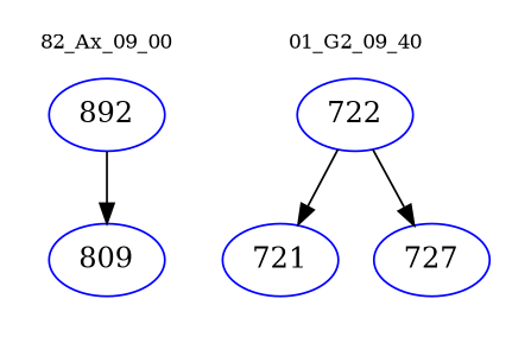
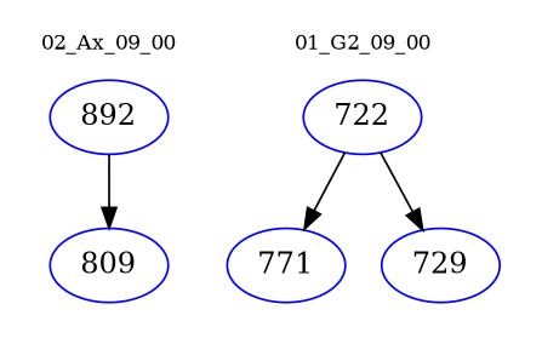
  digraph {
    node [color=blue]
    edge [color=black]
    n1 [label=892]
    n2 [label=809]
    n3 [label=722]
-   n4 [label=721]
-   n5 [label=727]
+   n4 [label=771]
+   n5 [label=729]
    subgraph cluster_1 {
      color=white
      fontsize=10
-     label="82_Ax_09_00"
+     label="02_Ax_09_00"
      n1
      n2
    }
    subgraph cluster_2 {
      color=white
      fontsize=10
-     label="01_G2_09_40"
+     label="01_G2_09_00"
      n3
      n4
      n5
    }
    n1 -> n2
    n3 -> n4
    n3 -> n5
  }
